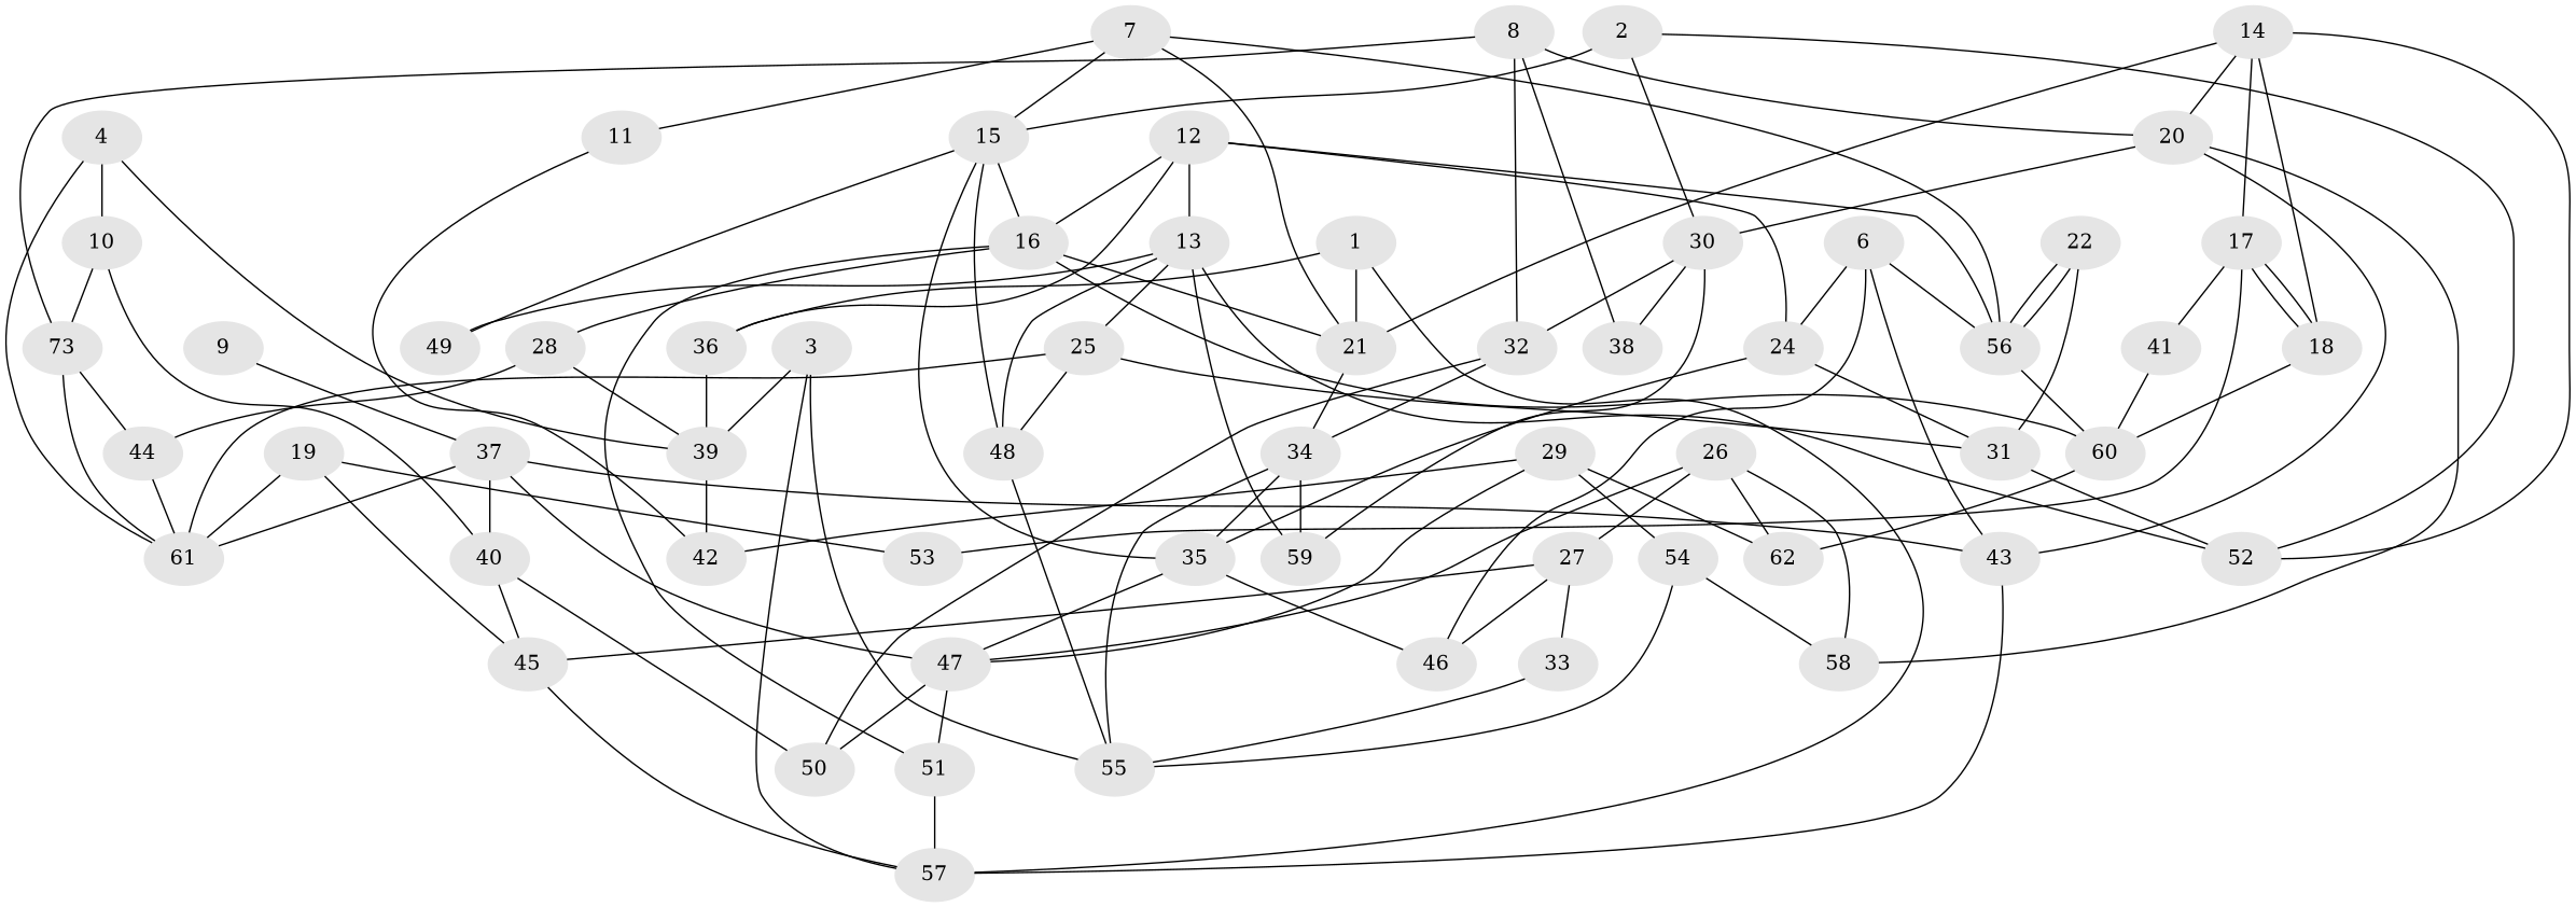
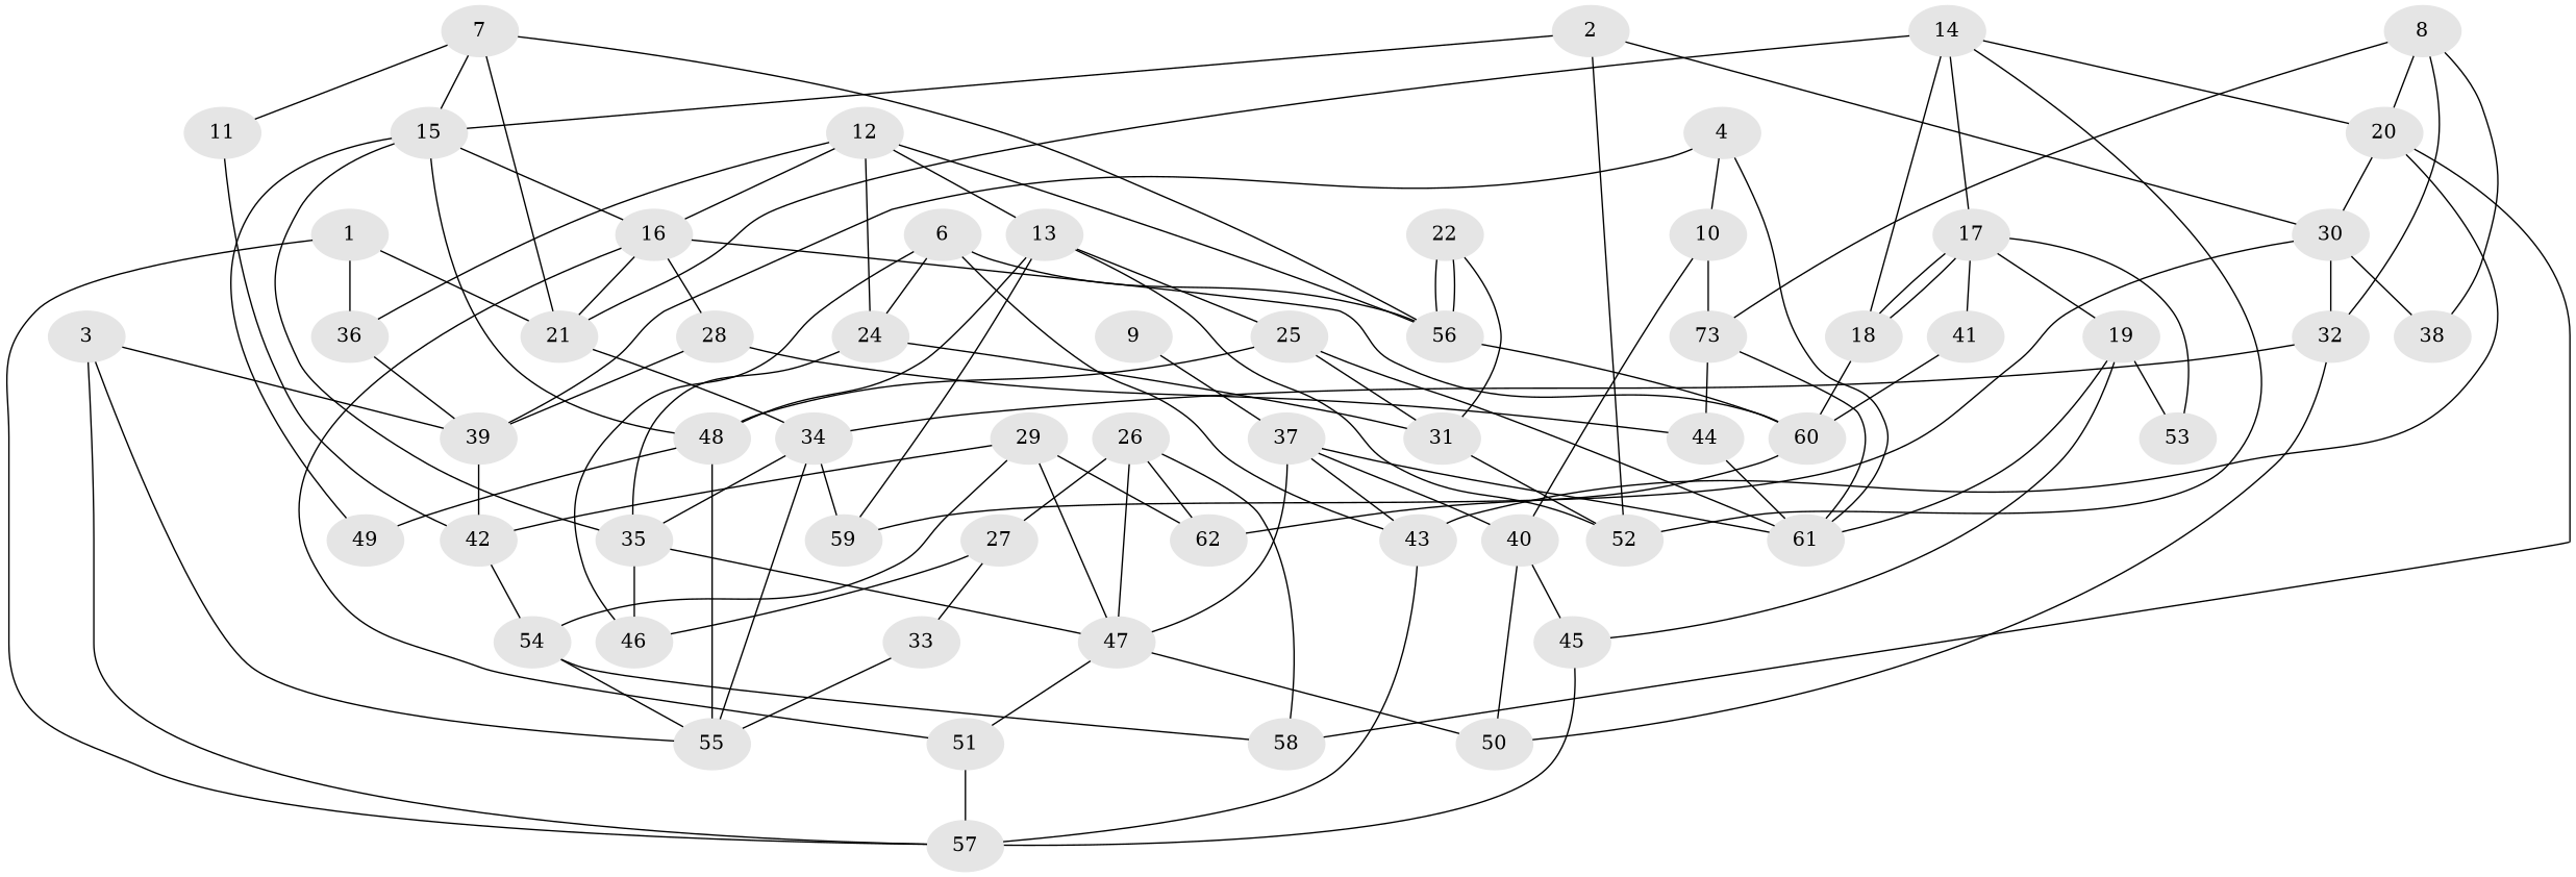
  graph {
    node [color=gray90 style=filled]
    1
    21
    36
    57
    34
    39
    2
    15
    30
    52
    16
    48
    49
    35
    32
    38
    59
    3
    55
    42
    4
    10
    61
    n24 [label=73]
    40
    22
    56
    31
    47
    51
    50
    6
    24
    43
    46
    60
    7
    11
    8
    20
    58
    44
    9
    37
    45
    54
    12
    13
    25
    28
    14
    17
    18
    19
    41
    53
    62
    26
    27
    33
    29
    1 -- 21
    1 -- 36
    1 -- 57
    21 -- 34
    36 -- 39
    34 -- 35
    34 -- 59
    34 -- 55
    39 -- 42
    2 -- 15
    2 -- 30
    2 -- 52
    15 -- 16
    15 -- 48
    15 -- 49
    15 -- 35
    30 -- 32
    30 -- 38
    30 -- 59
    16 -- 21
    16 -- 51
    16 -- 60
    16 -- 28
    48 -- 55
    35 -- 47
    35 -- 46
    32 -- 34
    32 -- 50
    3 -- 57
    3 -- 39
    3 -- 55
+   42 -- 54
    4 -- 39
    4 -- 10
    4 -- 61
    10 -- n24
    10 -- 40
    n24 -- 61
    n24 -- 44
    40 -- 50
    40 -- 45
    22 -- 56
    22 -- 56
    22 -- 31
    56 -- 60
    31 -- 52
    47 -- 51
    47 -- 50
    51 -- 57
    6 -- 56
    6 -- 24
    6 -- 43
    6 -- 46
    24 -- 35
    24 -- 31
    43 -- 57
    60 -- 62
    7 -- 21
    7 -- 15
    7 -- 56
    7 -- 11
    11 -- 42
    8 -- 32
    8 -- 38
    8 -- n24
    8 -- 20
    20 -- 30
    20 -- 43
    20 -- 58
    44 -- 61
    9 -- 37
    37 -- 61
    37 -- 40
    37 -- 47
    37 -- 43
    45 -- 57
    54 -- 55
    54 -- 58
    12 -- 36
    12 -- 16
    12 -- 56
    12 -- 24
    12 -- 13
    13 -- 52
    13 -- 48
-   13 -- 49
+   48 -- 49
    13 -- 59
    13 -- 25
    25 -- 48
    25 -- 61
    25 -- 31
    28 -- 39
    28 -- 44
    14 -- 21
    14 -- 52
    14 -- 20
    14 -- 17
    14 -- 18
    17 -- 18
    17 -- 18
+   17 -- 19
    17 -- 41
    17 -- 53
    18 -- 60
    19 -- 61
    19 -- 45
    19 -- 53
    41 -- 60
    26 -- 47
    26 -- 58
    26 -- 62
    26 -- 27
    27 -- 46
-   27 -- 45
    27 -- 33
    33 -- 55
    29 -- 42
    29 -- 47
    29 -- 54
    29 -- 62
  }
